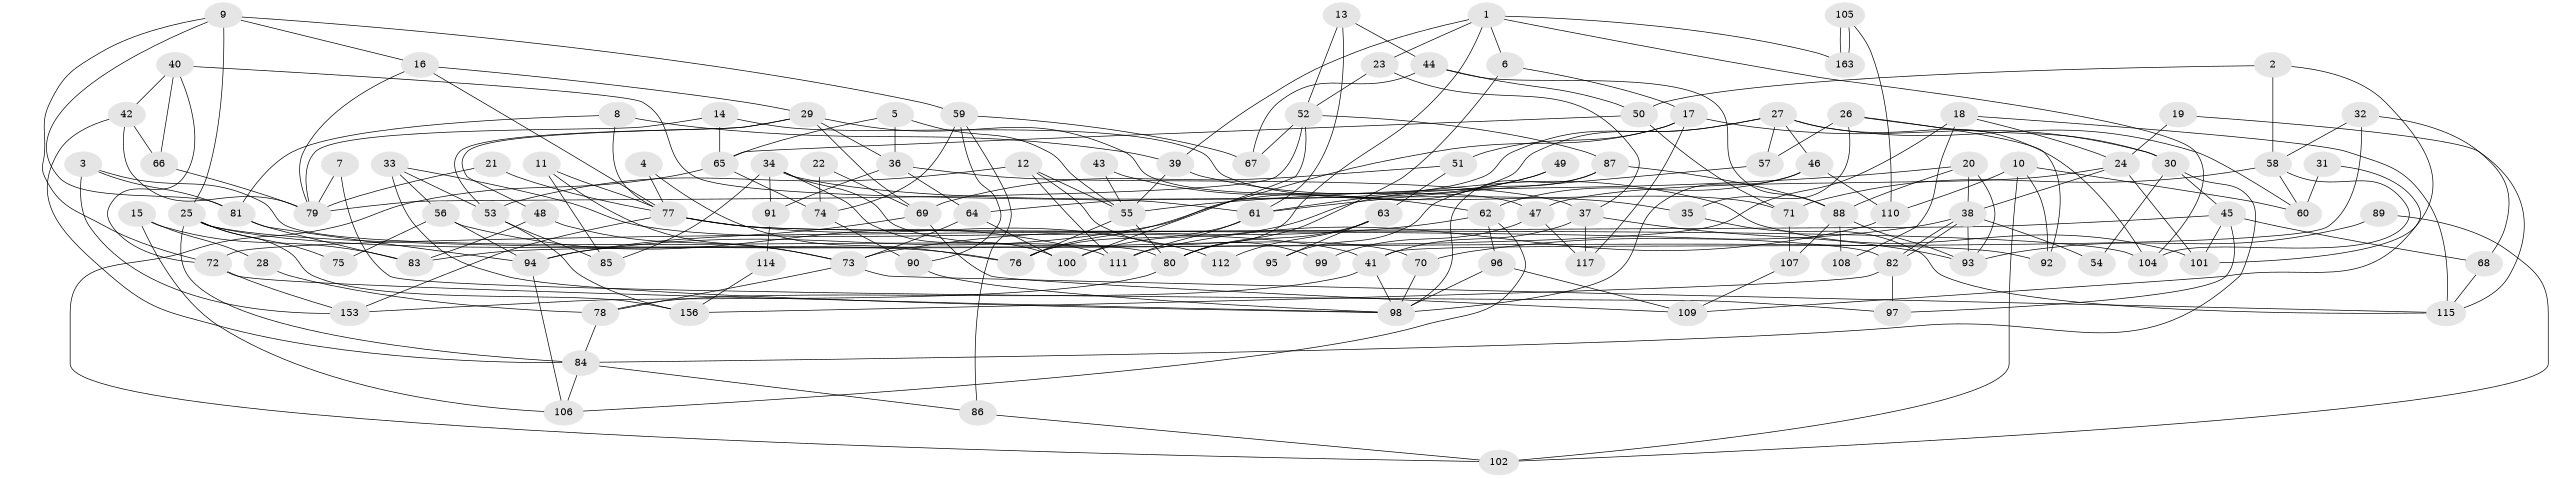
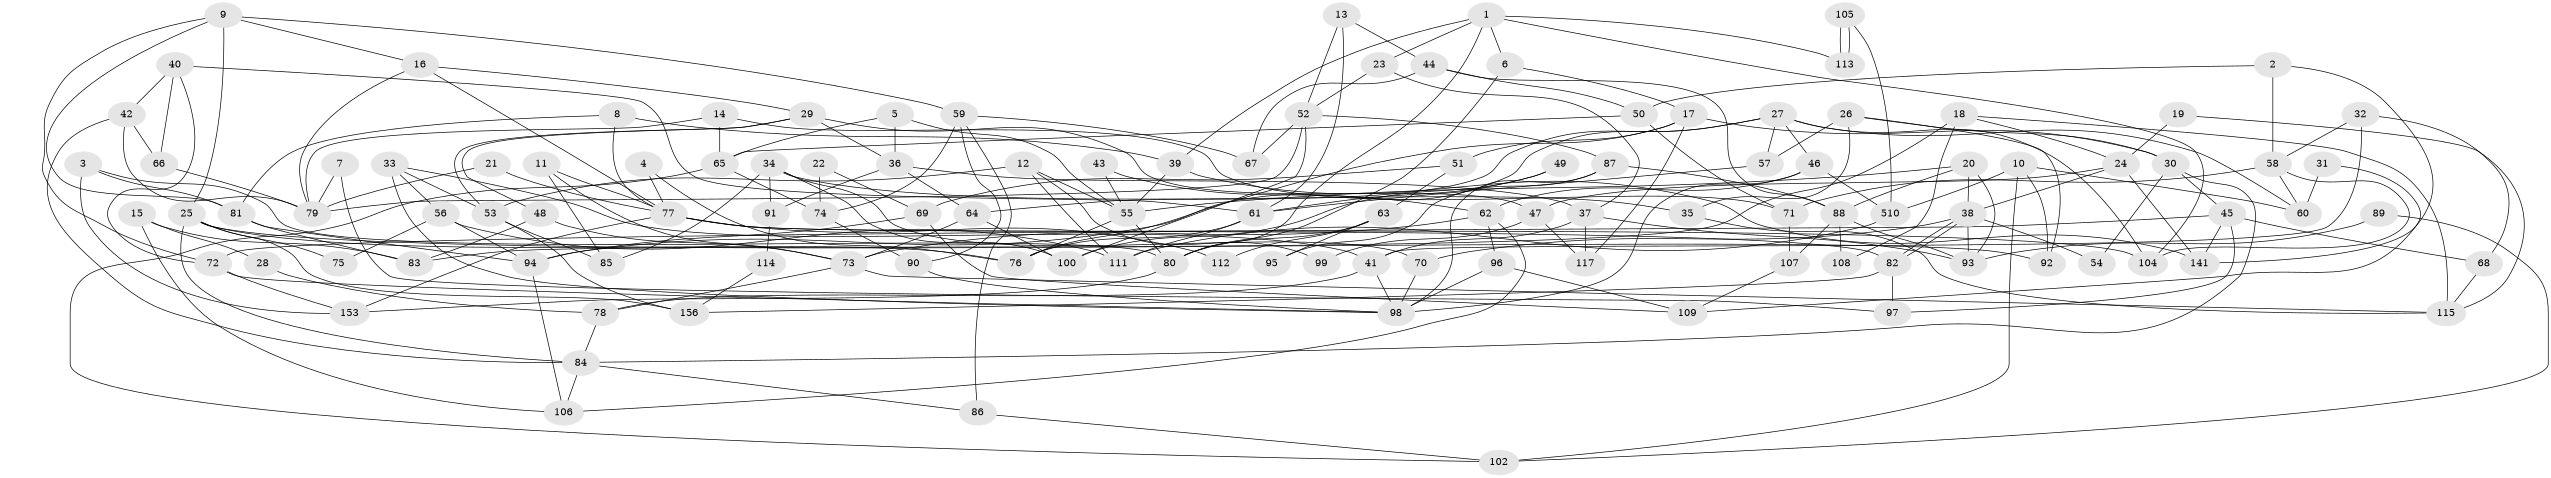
  graph {
    node [color=gray90 style=filled]
    1
    6
    23
    39
    80
    104
-   113 [label=163]
+   113
    17
    52
    37
-   101
+   101 [label=141]
    55
    n13 [label=153]
    2
    50
    58
    65
    71
    60
    3
    81
    83
    94
    4
    76
    77
    82
    112
    5
    36
    64
    91
    102
    74
    30
    51
    117
    7
    79
    97
    8
    9
    16
    25
    59
    72
    29
    92
    75
    84
    n51 [label=156]
    67
    86
    90
    98
    10
-   110
+   110 [label=510]
    111
    11
    73
    85
    115
    78
    12
    53
    99
    13
    44
    61
    88
    100
    87
    14
    107
    15
    28
    106
    41
    69
    47
    48
    45
    54
    63
    18
    24
    108
    38
    19
    20
    93
    70
    21
    22
    109
    26
    35
    57
    27
    46
    62
    68
    31
    32
    33
    56
    34
    114
    40
    42
    66
    43
    96
    49
    95
    89
    105
    1 -- 6
    1 -- 23
    1 -- 39
    1 -- 80
    1 -- 104
    1 -- 113
    6 -- 80
    6 -- 17
    23 -- 52
    23 -- 37
    39 -- 101
    39 -- 55
    80 -- n13
    17 -- 76
    17 -- 30
    17 -- 51
    17 -- 117
    52 -- 79
    52 -- 67
    52 -- 100
    52 -- 87
    37 -- 117
    37 -- 41
    37 -- 93
    55 -- 80
    55 -- 76
    2 -- 101
    2 -- 50
    2 -- 58
    50 -- 65
    50 -- 71
    58 -- 104
    58 -- 71
    58 -- 60
    65 -- 102
    65 -- 74
    71 -- 107
    3 -- 80
    3 -- n13
    3 -- 81
    81 -- 83
    81 -- 94
    94 -- 106
    4 -- 76
    4 -- 77
    77 -- 104
    77 -- n13
    77 -- 82
    77 -- 112
    82 -- 97
    82 -- n51
    5 -- 55
    5 -- 65
    5 -- 36
    36 -- 37
    36 -- 64
    36 -- 91
    64 -- 73
    64 -- 100
    91 -- 114
    74 -- 90
    30 -- 84
    30 -- 45
    30 -- 54
    51 -- 69
    51 -- 63
    7 -- 79
    7 -- 97
    8 -- 39
    8 -- 81
    8 -- 77
    9 -- 81
    9 -- 16
    9 -- 25
    9 -- 59
    9 -- 72
    16 -- 77
    16 -- 79
    16 -- 29
    25 -- 76
    25 -- 92
    25 -- 75
    25 -- 84
    25 -- n51
    59 -- 74
    59 -- 67
    59 -- 86
    59 -- 90
    72 -- n13
    72 -- 98
    29 -- 36
    29 -- 53
-   29 -- 69
    29 -- 47
    29 -- 48
    84 -- 86
    84 -- 106
    86 -- 102
    90 -- 98
    10 -- 60
    10 -- 102
    10 -- 92
    10 -- 110
    110 -- 111
    11 -- 77
    11 -- 73
    11 -- 85
    73 -- 115
    73 -- 78
    78 -- 84
    12 -- 55
    12 -- 111
    12 -- 53
    12 -- 99
    53 -- n51
    53 -- 85
    13 -- 52
    13 -- 44
    13 -- 61
    44 -- 50
    44 -- 67
    44 -- 88
    61 -- 76
    61 -- 111
    88 -- 107
    88 -- 108
    88 -- 93
    87 -- 98
    87 -- 88
    87 -- 95
    14 -- 65
    14 -- 71
    14 -- 79
    107 -- 109
    15 -- 83
    15 -- 28
    15 -- 106
    28 -- 78
    41 -- 98
    41 -- 78
    69 -- 94
    69 -- 109
    47 -- 117
    47 -- 99
    48 -- 83
    48 -- 73
    45 -- 101
    45 -- 97
    45 -- 72
    45 -- 68
    63 -- 80
    63 -- 112
    63 -- 95
    18 -- 83
    18 -- 115
    18 -- 24
    18 -- 108
    24 -- 101
    24 -- 47
    24 -- 38
    38 -- 82
    38 -- 82
    38 -- 54
    38 -- 93
    38 -- 70
    19 -- 115
    19 -- 24
    20 -- 55
    20 -- 88
    20 -- 38
    20 -- 93
    70 -- 98
    21 -- 77
    21 -- 79
    22 -- 74
    22 -- 69
    26 -- 30
    26 -- 92
    26 -- 35
    26 -- 57
    35 -- 115
    57 -- 61
    27 -- 104
    27 -- 60
    27 -- 94
    27 -- 64
    27 -- 57
    27 -- 46
    46 -- 98
    46 -- 110
    46 -- 62
    62 -- 73
    62 -- 106
    62 -- 96
    68 -- 115
    31 -- 60
    31 -- 109
    32 -- 58
    32 -- 41
    32 -- 68
    33 -- 98
    33 -- 53
    33 -- 41
    33 -- 56
    56 -- 94
    56 -- 75
    56 -- 111
    34 -- 91
    34 -- 85
    34 -- 100
    34 -- 70
    34 -- 35
    114 -- n51
    40 -- 72
    40 -- 61
    40 -- 42
    40 -- 66
    42 -- 79
    42 -- 84
    42 -- 66
    66 -- 79
    43 -- 55
    43 -- 62
    96 -- 98
    96 -- 109
    49 -- 61
    49 -- 100
    89 -- 102
    89 -- 93
    105 -- 113
    105 -- 113
    105 -- 110
  }
